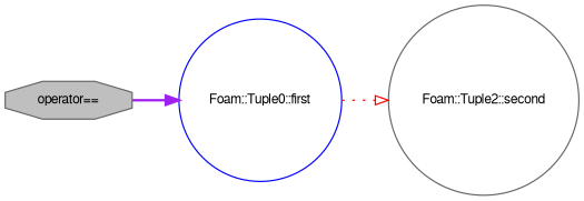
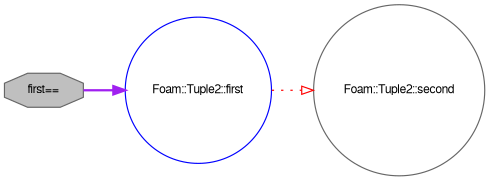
  digraph {
    rankdir=LR
    node [color=gray40 fontname=FreeSans fontsize=10 shape=circle]
    edge [fontname=FreeSans fontsize=10 labelfontname=FreeSans labelfontsize=10]
-   n1 [fillcolor=grey75 fontcolor=black height=0.2 label="operator==" shape=octagon style=filled width=0.4]
-   n2 [color=blue height=0.2 label="Foam::Tuple0::first" width=0.4]
+   n1 [fillcolor=grey75 fontcolor=black height=0.2 label="first==" shape=octagon style=filled width=0.4]
+   n2 [color=blue height=0.2 label="Foam::Tuple2::first" width=0.4]
    n3 [height=0.2 label="Foam::Tuple2::second" width=0.4]
    n1 -> n2 [arrowhead=normal color=purple style=bold]
    n2 -> n3 [arrowhead=onormal color=red style=dotted]
  }
